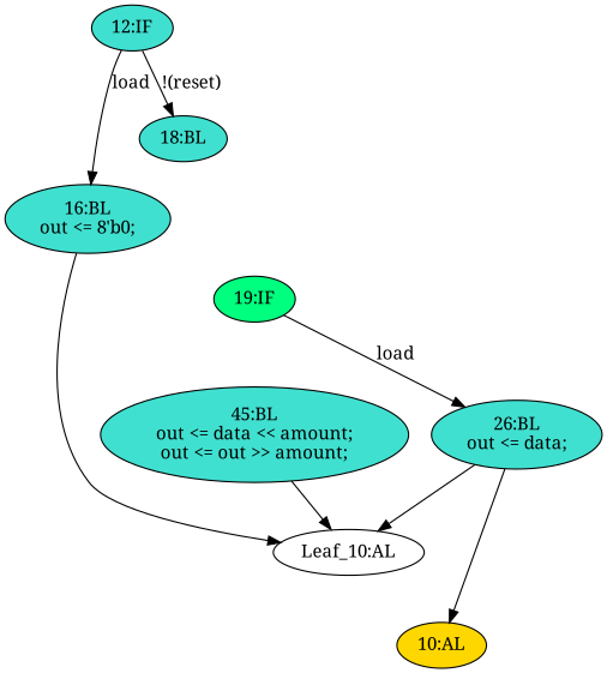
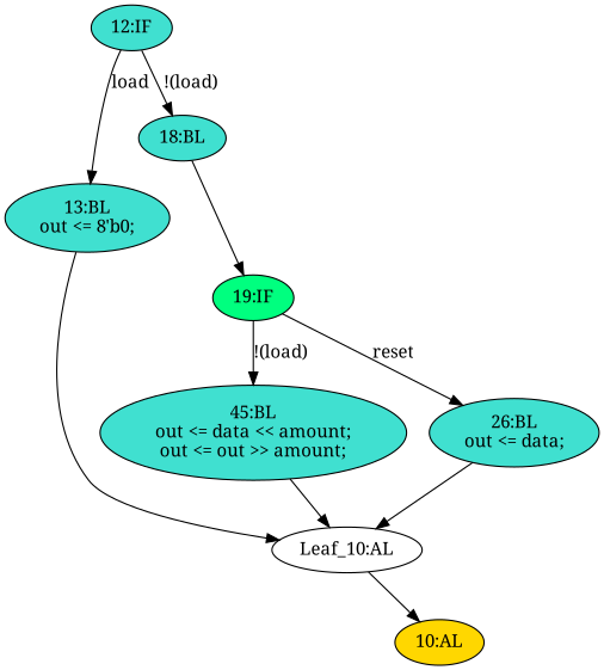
  strict digraph {
    fontname="Noto Serif"
    node [fillcolor=turquoise fontname="Noto Serif" statements="[]" style=filled typ=Block]
    edge [cond="[]" fontname="Noto Serif" lineno=None]
    n1 [ast="<pyverilog.vparser.ast.Always object at 0x7f0856523210>" clk_sens=True fillcolor=gold label="10:AL" sens="['clk', 'reset']" typ=Always use_var="['reset', 'load', 'amount', 'data', 'out']"]
    n2 [ast="<pyverilog.vparser.ast.IfStatement object at 0x7f085a685d10>" label="12:IF" typ=IfStatement]
-   n3 [ast="<pyverilog.vparser.ast.Block object at 0x7f08565233d0>" label="16:BL\nout <= 8'b0;" statements="[<pyverilog.vparser.ast.NonblockingSubstitution object at 0x7f08564cebd0>]"]
+   n3 [ast="<pyverilog.vparser.ast.Block object at 0x7f08565233d0>" label="13:BL\nout <= 8'b0;" statements="[<pyverilog.vparser.ast.NonblockingSubstitution object at 0x7f08564cebd0>]"]
    n4 [ast="<pyverilog.vparser.ast.Block object at 0x7f08564cecd0>" label="18:BL"]
    n5 [def_var="['out']" label="Leaf_10:AL" fillcolor="" statements="" style="" typ=""]
    n6 [ast="<pyverilog.vparser.ast.IfStatement object at 0x7f0856526650>" fillcolor=springgreen label="19:IF" typ=IfStatement]
    n7 [ast="<pyverilog.vparser.ast.Block object at 0x7f0856531050>" label="26:BL\nout <= data;" statements="[<pyverilog.vparser.ast.NonblockingSubstitution object at 0x7f085653dc50>]"]
    n8 [ast="<pyverilog.vparser.ast.Block object at 0x7f0856526d10>" label="45:BL\nout <= data << amount;\nout <= out >> amount;" statements="[<pyverilog.vparser.ast.NonblockingSubstitution object at 0x7f0856526450>, <pyverilog.vparser.ast.NonblockingSubstitution object at 0x7f0859fa5190>]"]
    n2 -> n3 [cond="['reset']" label=load lineno=12]
-   n2 -> n4 [cond="['reset']" label="!(reset)" lineno=12]
+   n2 -> n4 [cond="['reset']" label="!(load)" lineno=12]
    n3 -> n5
-   n7 -> n1 [cond="" lineno=""]
-   n6 -> n7 [cond="['load']" label=load lineno=19]
+   n4 -> n6
+   n5 -> n1 [cond="" lineno=""]
+   n6 -> n7 [cond="['load']" label=reset lineno=19]
+   n6 -> n8 [cond="['load']" label="!(load)" lineno=19]
    n7 -> n5
    n8 -> n5
  }
